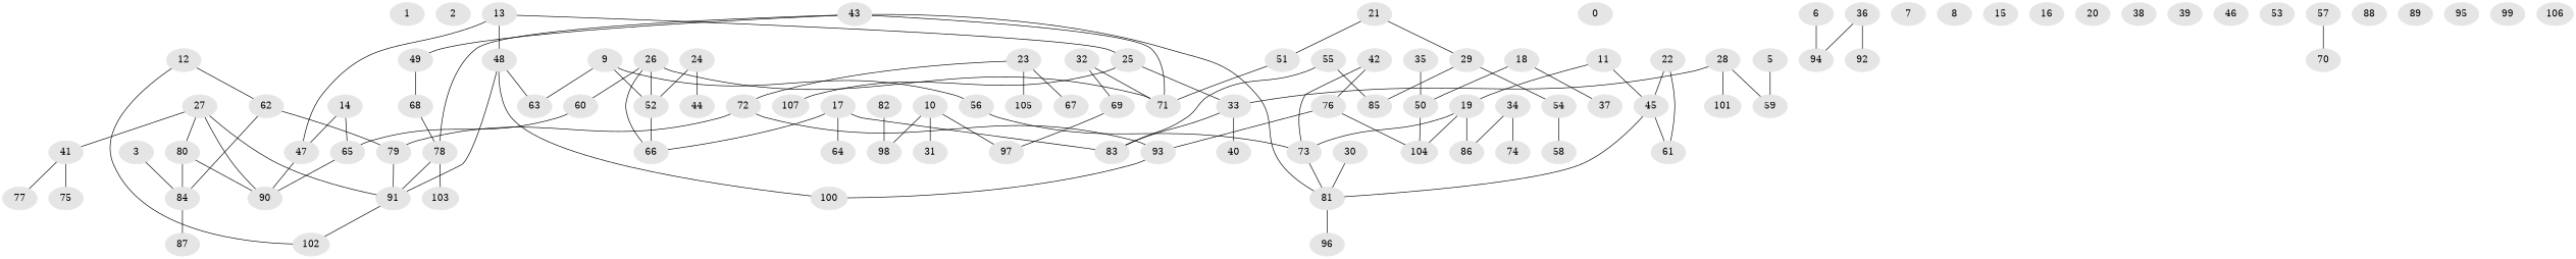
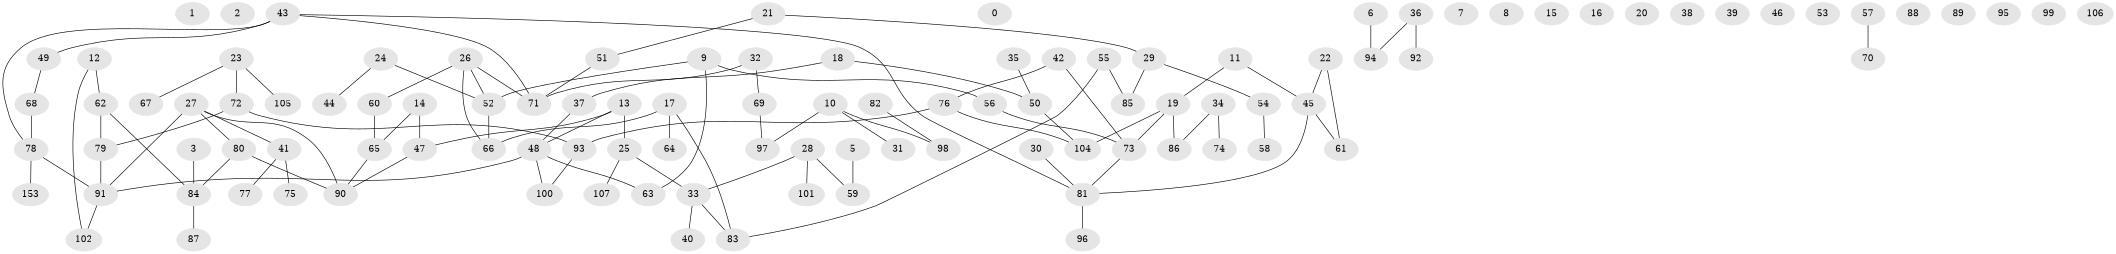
  graph {
    fontname="DejaVu Serif"
    node [color=gray90 fontname="DejaVu Serif" style=filled]
    edge [fontname="DejaVu Serif"]
    1
    2
    3
    84
    87
    n6 [label=0]
    5
    59
    6
    94
    7
    8
    9
    52
    56
    63
    66
    73
    10
    31
    97
    98
    11
    19
    45
    86
    104
    61
    81
    12
    62
    102
    79
    13
    25
    47
    48
    33
    107
    90
    91
    100
    14
    65
    15
    16
    17
    64
    83
    18
    37
    50
    20
    21
    29
    51
    54
    85
    71
    22
    23
    67
    72
    105
    93
    24
    44
    40
    26
    60
    27
    41
    80
    75
    77
    28
    101
    58
    30
    96
    32
    69
    34
    74
    35
    36
    92
    38
    39
    42
    76
    43
    49
    78
    68
-   103
+   103 [label=153]
    46
    53
    55
    57
    70
    82
    88
    89
    95
    99
    106
    3 -- 84
    84 -- 87
    5 -- 59
    6 -- 94
    9 -- 52
    9 -- 56
    9 -- 63
    52 -- 66
    56 -- 73
    73 -- 81
    10 -- 31
    10 -- 97
    10 -- 98
    11 -- 19
    11 -- 45
    19 -- 73
    19 -- 86
    19 -- 104
    45 -- 61
    45 -- 81
    81 -- 96
    12 -- 62
    12 -- 102
    62 -- 84
    62 -- 79
    79 -- 91
    13 -- 25
    13 -- 47
    13 -- 48
    25 -- 33
    25 -- 107
    47 -- 90
    48 -- 63
    48 -- 91
    48 -- 100
    33 -- 83
    33 -- 40
    91 -- 102
    14 -- 47
    14 -- 65
    65 -- 90
    17 -- 66
    17 -- 64
    17 -- 83
    18 -- 37
    18 -- 50
+   37 -- 48
    50 -- 104
    21 -- 29
    21 -- 51
    29 -- 54
    29 -- 85
    51 -- 71
    54 -- 58
    22 -- 45
    22 -- 61
    23 -- 67
    23 -- 72
    23 -- 105
    72 -- 79
    72 -- 93
    93 -- 100
    24 -- 52
    24 -- 44
    26 -- 52
    26 -- 66
    26 -- 71
    26 -- 60
    60 -- 65
    27 -- 90
    27 -- 91
    27 -- 41
    27 -- 80
    41 -- 75
    41 -- 77
    80 -- 84
    80 -- 90
    28 -- 59
    28 -- 33
    28 -- 101
    30 -- 81
    32 -- 71
    32 -- 69
    69 -- 97
    34 -- 86
    34 -- 74
    35 -- 50
    36 -- 94
    36 -- 92
    42 -- 73
    42 -- 76
    76 -- 104
    76 -- 93
    43 -- 81
    43 -- 71
    43 -- 49
    43 -- 78
    49 -- 68
    78 -- 91
    78 -- 103
    68 -- 78
    55 -- 83
    55 -- 85
    57 -- 70
    82 -- 98
  }
